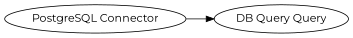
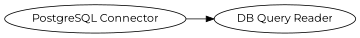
  digraph {
    rankdir=LR
    fontname=Montserrat
    node [fontname=Montserrat]
-   n1 [label="DB Query Query"]
+   n1 [label="DB Query Reader"]
    n2 [label="PostgreSQL Connector"]
    n2 -> n1 [fontname=Montserrat]
  }
